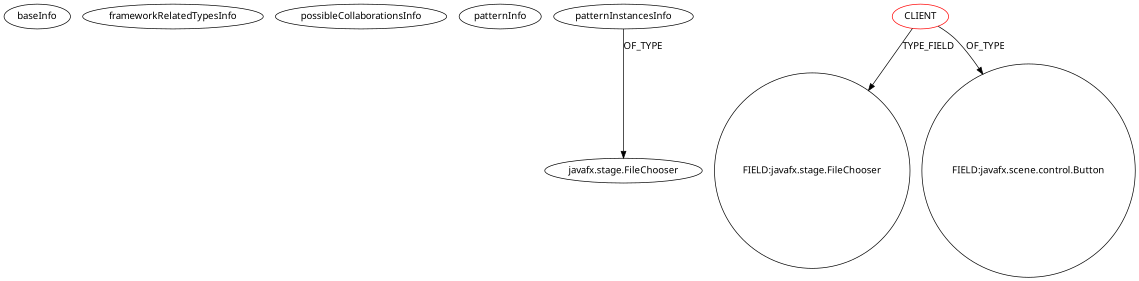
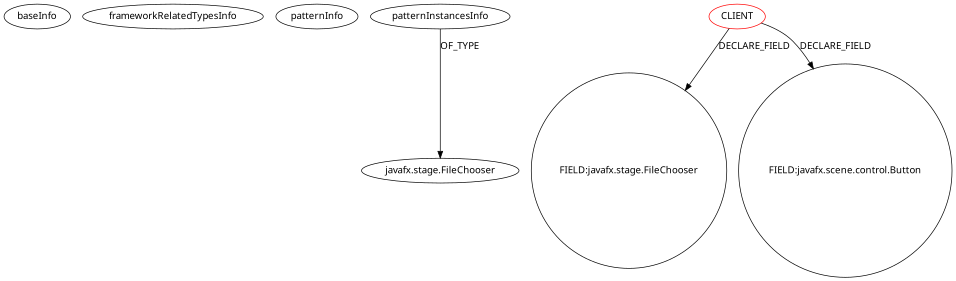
  digraph {
    fontname="Noto Sans"
    node [fontname="Noto Sans"]
    edge [fontname="Noto Sans"]
    baseInfo [category=pattern graphId=2424 isAnonymous=false possibleRelation=false]
    frameworkRelatedTypesInfo
-   possibleCollaborationsInfo
    patternInfo [frequency=7.0 patternRootClient=0]
    patternInstancesInfo [0="Jamakasi-JMCLauncherFX~/Jamakasi-JMCLauncherFX/JMCLauncherFX-master/src/jmclauncherfx/OptionsWindowController.java~OptionsWindowController~610" 1="amonker-Trans~/amonker-Trans/Trans-master/src/cn/jingyun/trans/Project.java~Project~1849" 2="tarchan-ClipFX~/tarchan-ClipFX/ClipFX-master/src/com/mac/tarchan/clipfx/ClipFXController.java~ClipFXController~4467" 3="killjoy64-Scouting~/killjoy64-Scouting/Scouting-master/Robotics Scouting MatchList Creator/src/org/petoskeypaladins/scouting/matchlist/Controller.java~Controller~3460" 4="amonker-Trans~/amonker-Trans/Trans-master/src/cn/jingyun/trans/MainPane.java~MainPane~1847" 5="amonker-Trans~/amonker-Trans/Trans-master/src/cn/jingyun/trans/PathSetPane.java~PathSetPane~1845" 6="walker-clint-AIProj3~/walker-clint-AIProj3/AIProj3-master/src/application/GameBoardController.java~GameBoardController~4712"]
    n6 [isFrameworkType=false label="javafx.stage.FileChooser" vertexType=FRAMEWORK_CLASS_TYPE]
    n7 [isFrameworkType=false label="FIELD:javafx.stage.FileChooser" shape=circle vertexType=FIELD_DECLARATION]
    n8 [color=red isFrameworkType=false label=CLIENT vertexType=ROOT_CLIENT_CLASS_DECLARATION]
    n9 [isFrameworkType=false label="FIELD:javafx.scene.control.Button" shape=circle vertexType=FIELD_DECLARATION]
    patternInstancesInfo -> n6 [label=OF_TYPE]
-   n8 -> n7 [label=TYPE_FIELD]
-   n8 -> n9 [label=OF_TYPE]
+   n8 -> n7 [label=DECLARE_FIELD]
+   n8 -> n9 [label=DECLARE_FIELD]
  }
